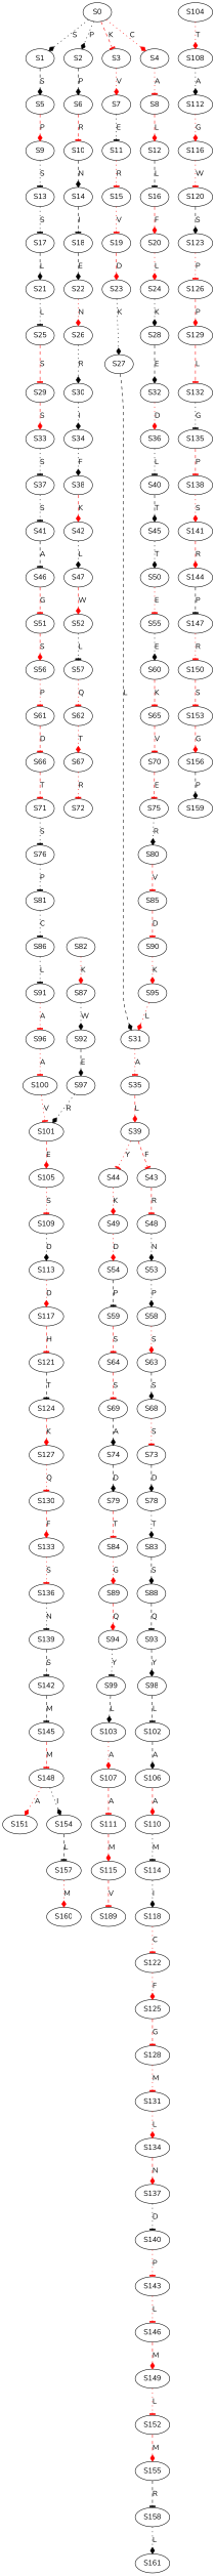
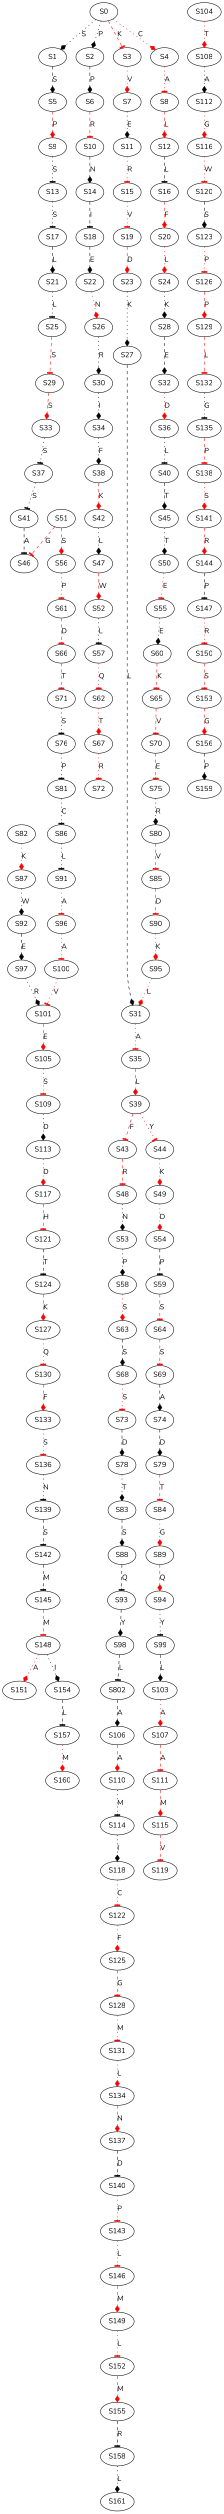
  strict digraph {
    fontname=Nunito
    node [fontname=Nunito]
    edge [arrowhead=diamond color=red fontname=Nunito style=dotted]
    S0
    S1
    S2
    S3
    S4
    S5
    S6
    S7
    S8
    S9
    S10
    S11
    S12
    S13
    S14
    S15
    S16
    S17
    S18
    S19
    S20
    S21
    S22
    S23
    S24
    S25
    S26
    S27
    S28
    S29
    S30
    S31
    S32
    S33
    S34
    S35
    S36
    S37
    S38
    S39
    S40
    S41
    S42
    S43
    S44
    S45
    S46
    S47
    S48
    S49
    S50
    S51
    S52
    S53
    S54
    S55
    S56
    S57
    S58
    S59
    S60
    S61
    S62
    S63
    S64
    S65
    S66
    S67
    S68
    S69
    S70
    S71
    S72
    S73
    S74
    S75
    S76
    S78
    S79
    S80
    S81
    S83
    S84
    S85
    S86
    S82
    S87
    S88
    S89
    S90
    S91
    S92
    S93
    S94
    S95
    S96
    S97
    S98
    S99
    S100
    S101
-   S102
+   S102 [label=S802]
    S103
    S105
    S106
    S107
    S104
    S108
    S109
    S110
    S111
    S112
    S113
    S114
    S115
    S116
    S117
    S118
-   S119 [label=S189]
+   S119
    S120
    S121
    S122
    S123
    S124
    S125
    S126
    S127
    S128
    S129
    S130
    S131
    S132
    S133
    S134
    S135
    S136
    S137
    S138
    S139
    S140
    S141
    S142
    S143
    S144
    S145
    S146
    S147
    S148
    S149
    S150
    S151
    S154
    S152
    S153
    S155
    S156
    S157
    S158
    S159
    S160
    S161
    S0 -> S1 [color=black label=S]
    S0 -> S2 [color=black label=P]
    S0 -> S3 [arrowhead=tee label=K style=dashed]
    S0 -> S4 [label=C]
    S1 -> S5 [color=black label=S style=dashed]
    S2 -> S6 [color=black label=P style=dashed]
    S3 -> S7 [label=V]
    S4 -> S8 [arrowhead=tee label=A]
    S5 -> S9 [label=P style=dashed]
    S6 -> S10 [arrowhead=tee label=R style=dashed]
-   S7 -> S11 [arrowhead=tee color=black label=E]
+   S7 -> S11 [color=black label=E]
    S8 -> S12 [label=L style=dashed]
    S9 -> S13 [arrowhead=tee color=black label=S]
    S10 -> S14 [color=black label=N style=dashed]
    S11 -> S15 [arrowhead=tee label=R]
    S12 -> S16 [arrowhead=tee color=black label=L style=dashed]
    S13 -> S17 [arrowhead=tee color=black label=S]
    S14 -> S18 [arrowhead=tee color=black label=I style=dashed]
    S15 -> S19 [arrowhead=tee label=V]
    S16 -> S20 [label=F style=dashed]
    S17 -> S21 [color=black label=L style=dashed]
    S18 -> S22 [color=black label=E style=dashed]
    S19 -> S23 [label=D style=dashed]
    S20 -> S24 [label=L]
    S21 -> S25 [arrowhead=tee color=black label=L]
    S22 -> S26 [label=N]
    S23 -> S27 [color=black label=K]
    S24 -> S28 [color=black label=K]
    S25 -> S29 [arrowhead=tee label=S style=dashed]
    S26 -> S30 [color=black label=R]
    S27 -> S31 [color=black label=L style=dashed]
    S28 -> S32 [color=black label=E style=dashed]
    S29 -> S33 [label=S style=dashed]
    S30 -> S34 [color=black label=I]
    S31 -> S35 [arrowhead=tee label=A]
    S32 -> S36 [label=D]
    S33 -> S37 [arrowhead=tee color=black label=S]
    S34 -> S38 [color=black label=F]
    S35 -> S39 [label=L style=dashed]
    S36 -> S40 [arrowhead=tee color=black label=L]
    S37 -> S41 [arrowhead=tee color=black label=S]
    S38 -> S42 [label=K style=dashed]
    S39 -> S43 [arrowhead=tee label=F style=dashed]
    S39 -> S44 [arrowhead=tee label=Y]
    S40 -> S45 [color=black label=T style=dashed]
    S41 -> S46 [arrowhead=tee color=black label=A style=dashed]
    S42 -> S47 [color=black label=L]
    S43 -> S48 [arrowhead=tee label=R style=dashed]
    S44 -> S49 [label=K]
    S45 -> S50 [color=black label=T]
-   S46 -> S51 [arrowhead=tee label=G style=dashed]
+   S51 -> S46 [arrowhead=tee label=G style=dashed]
    S47 -> S52 [label=W style=dashed]
    S48 -> S53 [color=black label=N]
    S49 -> S54 [label=D]
    S50 -> S55 [arrowhead=tee label=E]
    S51 -> S56 [label=S style=dashed]
    S52 -> S57 [arrowhead=tee color=black label=L]
    S53 -> S58 [color=black label=P]
    S54 -> S59 [arrowhead=tee color=black label=P style=dashed]
    S55 -> S60 [color=black label=E]
    S56 -> S61 [arrowhead=tee label=P]
    S57 -> S62 [arrowhead=tee label=Q]
    S58 -> S63 [label=S]
    S59 -> S64 [arrowhead=tee label=S style=dashed]
    S60 -> S65 [arrowhead=tee label=K style=dashed]
    S61 -> S66 [arrowhead=tee label=D style=dashed]
    S62 -> S67 [label=T]
    S63 -> S68 [color=black label=S style=dashed]
    S64 -> S69 [arrowhead=tee label=S style=dashed]
    S65 -> S70 [arrowhead=tee label=V style=dashed]
    S66 -> S71 [arrowhead=tee label=T style=dashed]
    S67 -> S72 [arrowhead=tee label=R]
    S68 -> S73 [arrowhead=tee label=S]
    S69 -> S74 [color=black label=A style=dashed]
    S70 -> S75 [arrowhead=tee label=E style=dashed]
    S71 -> S76 [arrowhead=tee color=black label=S]
    S73 -> S78 [color=black label=D style=dashed]
    S74 -> S79 [color=black label=D style=dashed]
    S75 -> S80 [color=black label=R]
    S76 -> S81 [arrowhead=tee color=black label=P]
    S78 -> S83 [color=black label=T]
    S79 -> S84 [arrowhead=tee label=T style=dashed]
    S80 -> S85 [arrowhead=tee label=V style=dashed]
    S81 -> S86 [arrowhead=tee color=black label=C]
    S83 -> S88 [color=black label=S style=dashed]
    S84 -> S89 [label=G]
    S85 -> S90 [arrowhead=tee label=D style=dashed]
    S86 -> S91 [arrowhead=tee color=black label=L]
    S82 -> S87 [label=K]
    S87 -> S92 [color=black label=W]
    S88 -> S93 [arrowhead=tee color=black label=Q style=dashed]
    S89 -> S94 [label=Q style=dashed]
    S90 -> S95 [label=K]
    S91 -> S96 [arrowhead=tee label=A]
    S92 -> S97 [color=black label=E style=dashed]
    S93 -> S98 [color=black label=Y style=dashed]
    S94 -> S99 [arrowhead=tee color=black label=Y]
    S95 -> S31 [label=L]
    S96 -> S100 [arrowhead=tee label=A]
    S97 -> S101 [color=black label=R]
    S98 -> S102 [arrowhead=tee color=black label=L style=dashed]
    S99 -> S103 [color=black label=L style=dashed]
    S100 -> S101 [arrowhead=tee label=V]
    S101 -> S105 [label=E style=dashed]
    S102 -> S106 [color=black label=A style=dashed]
    S103 -> S107 [label=A]
    S105 -> S109 [arrowhead=tee label=S]
    S106 -> S110 [label=A style=dashed]
    S107 -> S111 [arrowhead=tee label=A style=dashed]
    S104 -> S108 [label=T]
    S108 -> S112 [color=black label=A]
    S109 -> S113 [color=black label=D]
    S110 -> S114 [arrowhead=tee color=black label=M]
    S111 -> S115 [label=M style=dashed]
    S112 -> S116 [label=G]
    S113 -> S117 [label=D]
    S114 -> S118 [color=black label=I]
    S115 -> S119 [arrowhead=tee label=V style=dashed]
    S116 -> S120 [arrowhead=tee label=W]
    S117 -> S121 [arrowhead=tee label=H style=dashed]
    S118 -> S122 [arrowhead=tee label=C]
    S120 -> S123 [color=black label=S style=dashed]
    S121 -> S124 [arrowhead=tee color=black label=T style=dashed]
    S122 -> S125 [label=F]
    S123 -> S126 [arrowhead=tee label=P]
    S124 -> S127 [label=K style=dashed]
    S125 -> S128 [arrowhead=tee label=G style=dashed]
    S126 -> S129 [label=P style=dashed]
    S127 -> S130 [arrowhead=tee label=Q]
    S128 -> S131 [arrowhead=tee label=M]
    S129 -> S132 [arrowhead=tee label=L style=dashed]
    S130 -> S133 [label=F style=dashed]
    S131 -> S134 [label=L]
    S132 -> S135 [arrowhead=tee color=black label=G]
    S133 -> S136 [arrowhead=tee label=S]
    S134 -> S137 [label=N style=dashed]
    S135 -> S138 [arrowhead=tee label=P style=dashed]
    S136 -> S139 [arrowhead=tee color=black label=N]
-   S137 -> S140 [arrowhead=tee color=black label=D]
+   S137 -> S140 [arrowhead=tee color=black label=D style=dashed]
    S138 -> S141 [label=S]
    S139 -> S142 [arrowhead=tee color=black label=S style=dashed]
    S140 -> S143 [arrowhead=tee label=P]
    S141 -> S144 [label=R style=dashed]
    S142 -> S145 [arrowhead=tee color=black label=M style=dashed]
    S143 -> S146 [arrowhead=tee label=L]
    S144 -> S147 [arrowhead=tee color=black label=P style=dashed]
    S145 -> S148 [arrowhead=tee label=M style=dashed]
    S146 -> S149 [label=M style=dashed]
    S147 -> S150 [arrowhead=tee label=R]
    S148 -> S151 [label=A]
    S148 -> S154 [color=black label=I]
    S149 -> S152 [arrowhead=tee label=L]
    S150 -> S153 [arrowhead=tee label=S style=dashed]
    S154 -> S157 [arrowhead=tee color=black label=L style=dashed]
    S152 -> S155 [label=M style=dashed]
    S153 -> S156 [label=G style=dashed]
    S155 -> S158 [arrowhead=tee color=black label=R style=dashed]
    S156 -> S159 [color=black label=P style=dashed]
    S157 -> S160 [label=M]
    S158 -> S161 [color=black label=L]
  }
